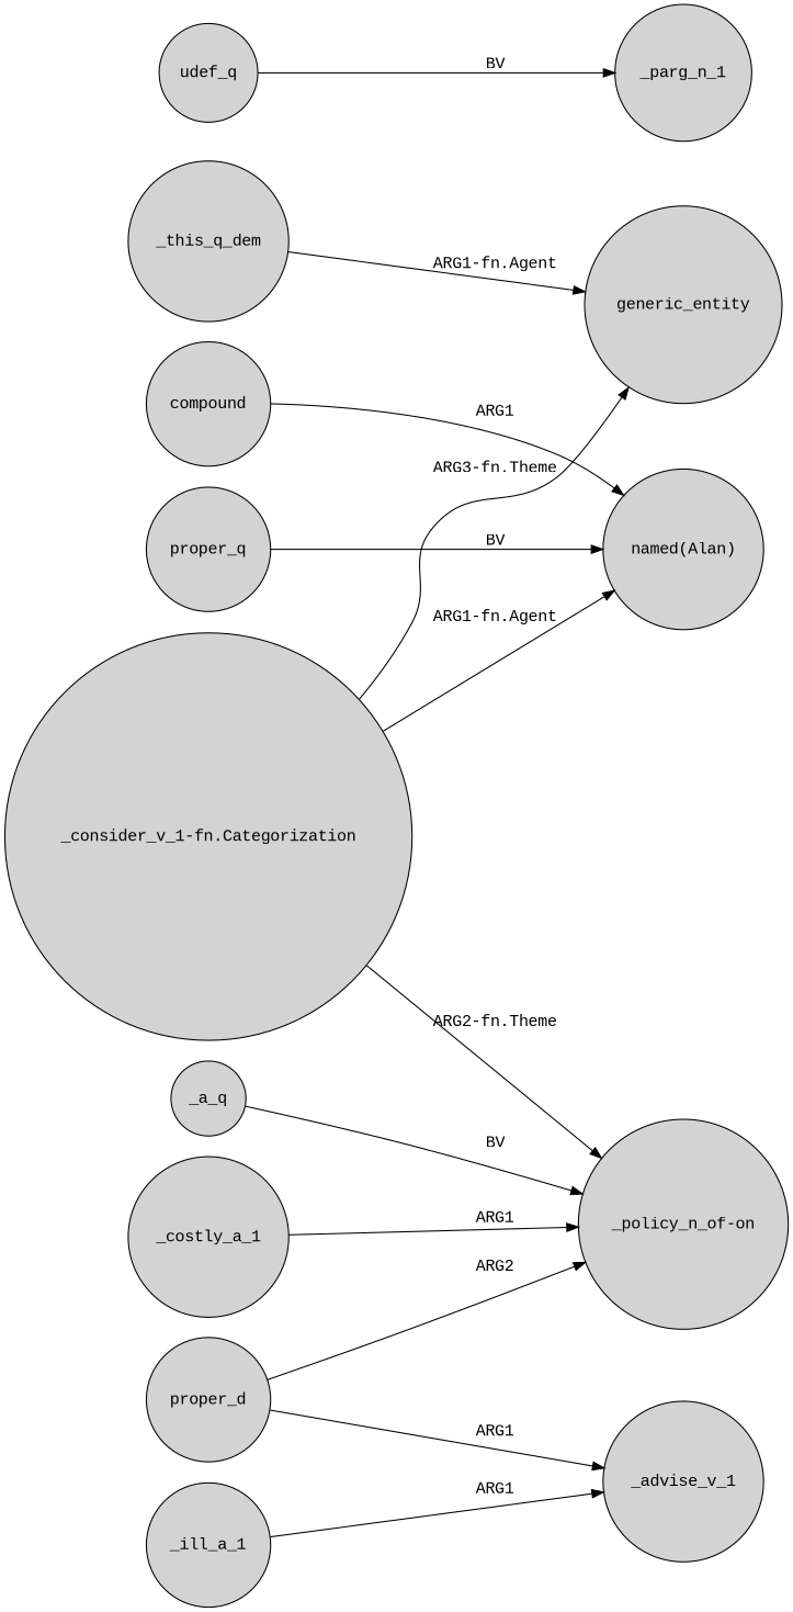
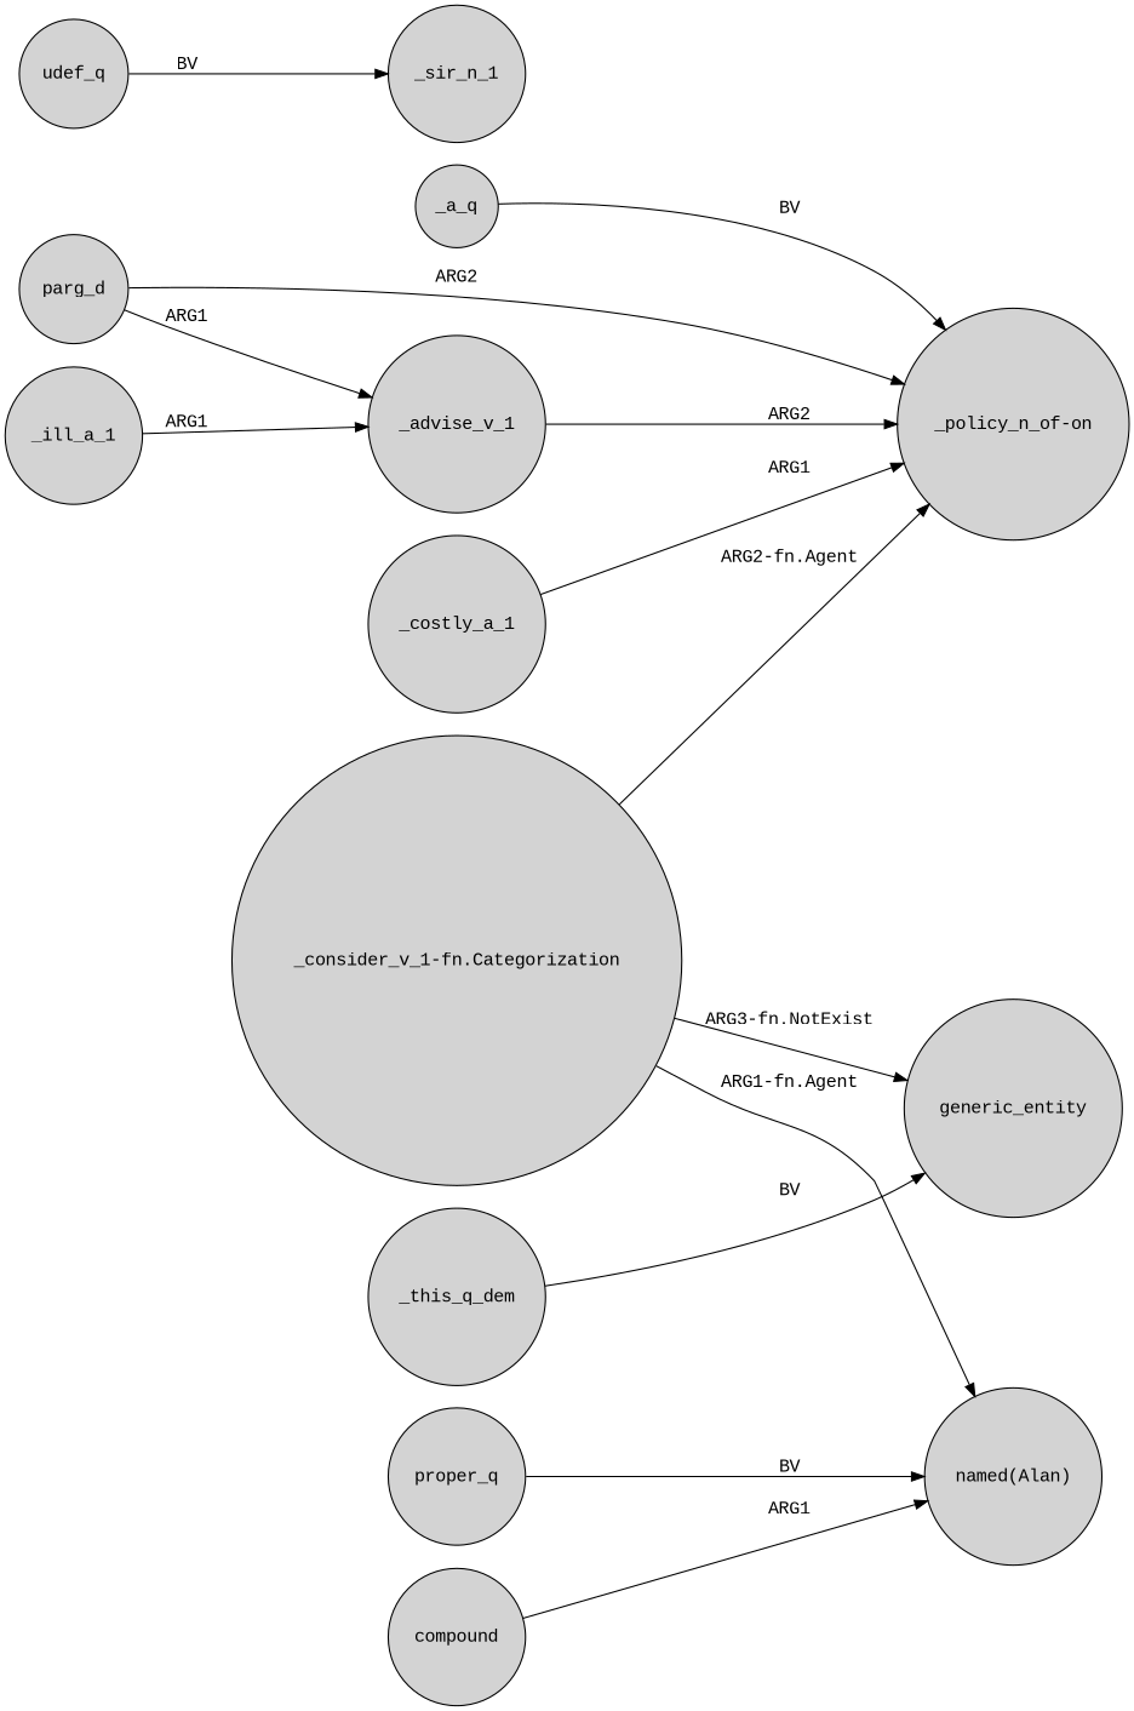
  digraph {
    fontname="Liberation Mono"
    rankdir=LR
    node [fontname="Liberation Mono" shape=circle style=filled]
    edge [fontname="Liberation Mono"]
    _a_q
    "_policy_n_of-on"
    udef_q
-   _sir_n_1 [label=_parg_n_1]
+   _sir_n_1
    "_consider_v_1-fn.Categorization"
    generic_entity
    "named(Alan)"
    _this_q_dem
-   parg_d [label=proper_d]
+   parg_d
    _advise_v_1
    _costly_a_1
    compound
    proper_q
    _ill_a_1
    _a_q -> "_policy_n_of-on" [label=BV]
    udef_q -> _sir_n_1 [label=BV]
-   "_consider_v_1-fn.Categorization" -> "_policy_n_of-on" [label="ARG2-fn.Theme"]
-   "_consider_v_1-fn.Categorization" -> generic_entity [label="ARG3-fn.Theme"]
+   "_consider_v_1-fn.Categorization" -> "_policy_n_of-on" [label="ARG2-fn.Agent"]
+   "_consider_v_1-fn.Categorization" -> generic_entity [label="ARG3-fn.NotExist"]
    "_consider_v_1-fn.Categorization" -> "named(Alan)" [label="ARG1-fn.Agent"]
-   _this_q_dem -> generic_entity [label="ARG1-fn.Agent"]
+   _this_q_dem -> generic_entity [label=BV]
    parg_d -> "_policy_n_of-on" [label=ARG2]
    parg_d -> _advise_v_1 [label=ARG1]
+   _advise_v_1 -> "_policy_n_of-on" [label=ARG2]
    _costly_a_1 -> "_policy_n_of-on" [label=ARG1]
    compound -> "named(Alan)" [label=ARG1]
    proper_q -> "named(Alan)" [label=BV]
    _ill_a_1 -> _advise_v_1 [label=ARG1]
  }
